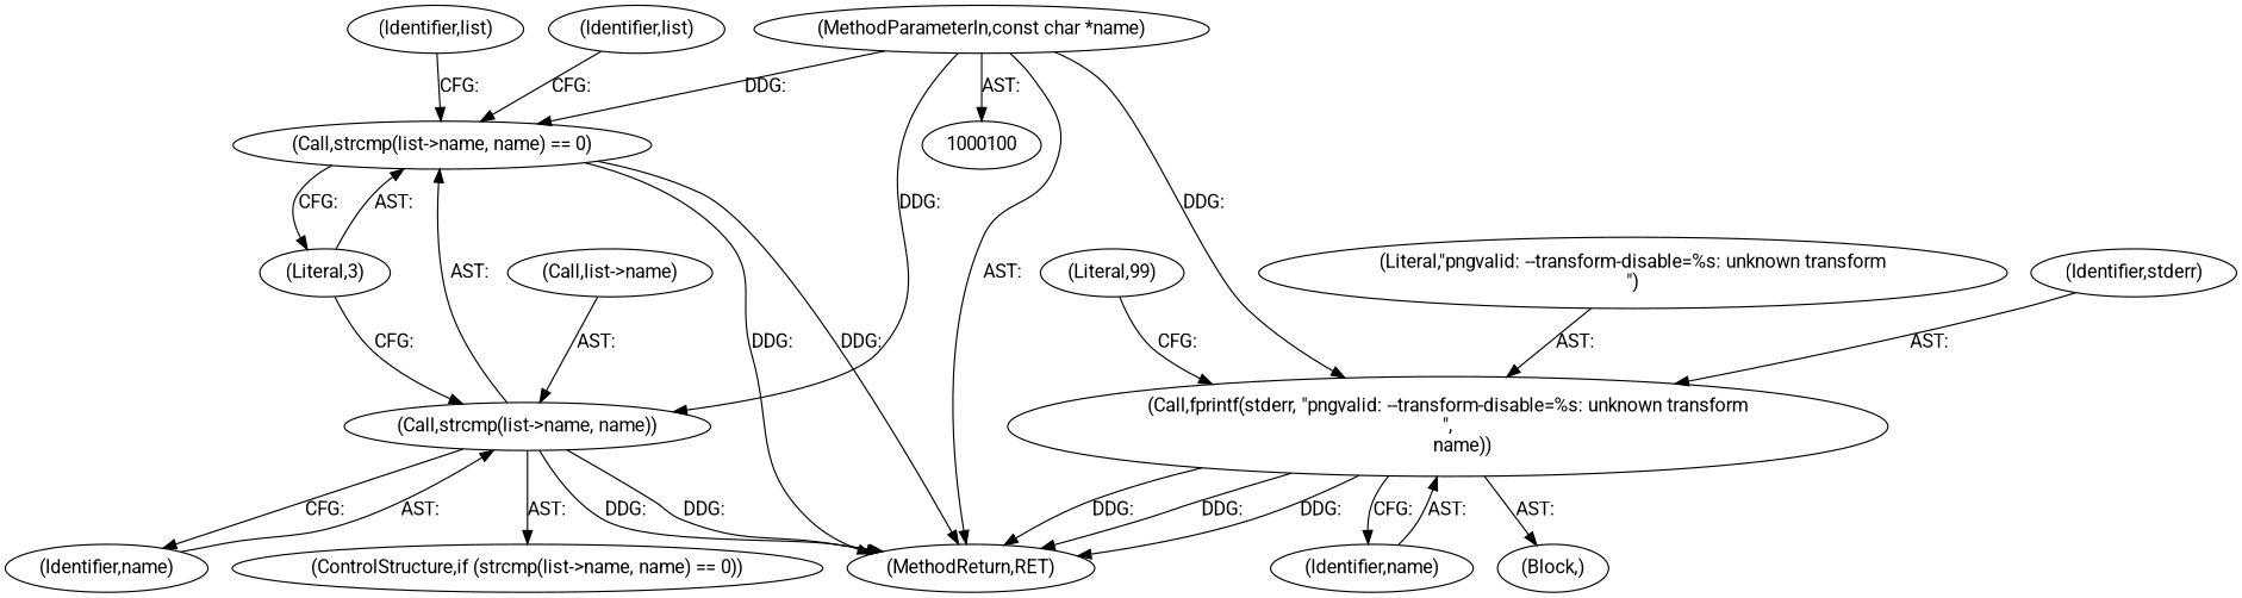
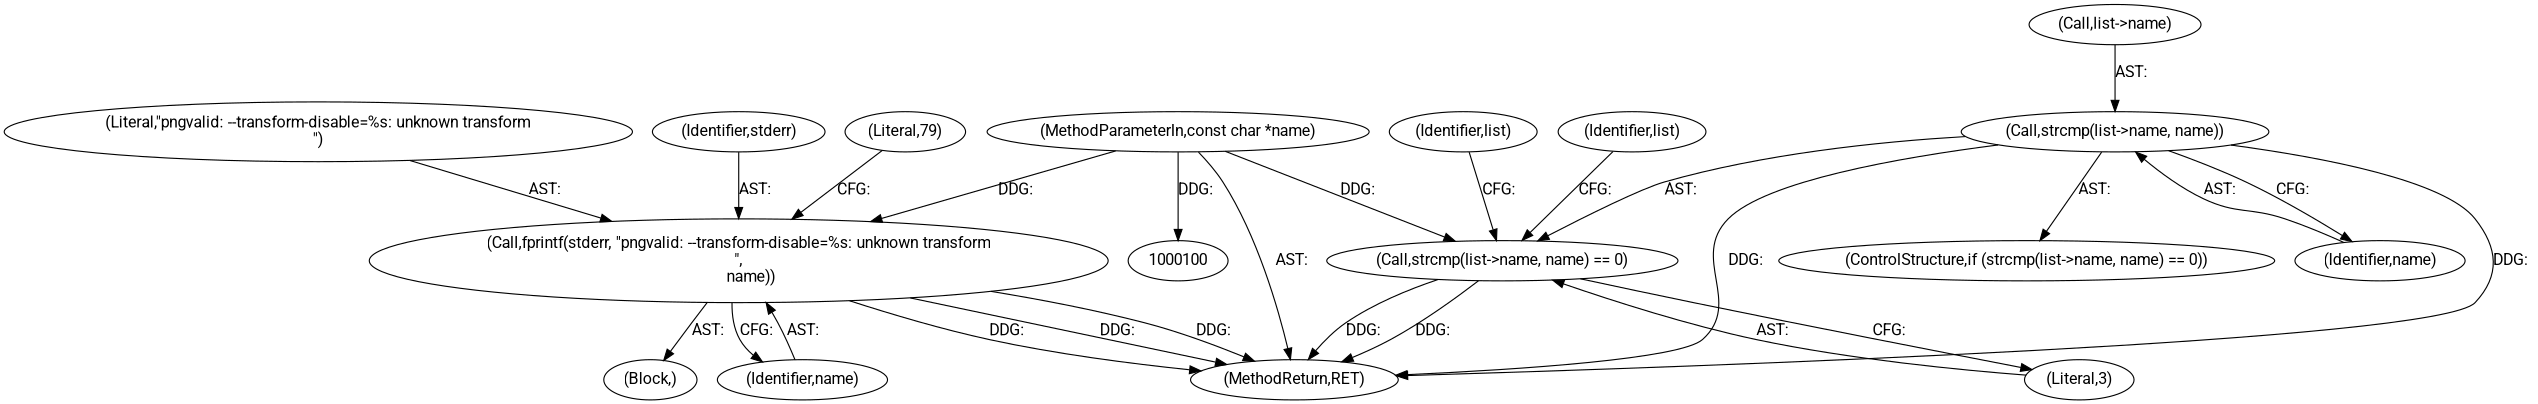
  digraph {
    fontname=Roboto
    node [fontname=Roboto]
    edge [fontname=Roboto]
    n1 [label="(MethodParameterIn,const char *name)"]
    n2 [label="(Call,strcmp(list->name, name) == 0)"]
    n3 [label="(Call,strcmp(list->name, name))"]
    n4 [label="(Call,fprintf(stderr, \"pngvalid: --transform-disable=%s: unknown transform\n\",\n      name))"]
    n5 [label="(MethodReturn,RET)"]
    1000100
    n7 [label="(Literal,3)"]
    n8 [label="(ControlStructure,if (strcmp(list->name, name) == 0))"]
    n9 [label="(Identifier,name)"]
    n10 [label="(Identifier,name)"]
    n11 [label="(Block,)"]
    n12 [label="(Identifier,stderr)"]
    n13 [label="(Call,list->name)"]
    n14 [label="(Identifier,list)"]
-   n15 [label="(Literal,99)"]
+   n15 [label="(Literal,79)"]
    n16 [label="(Identifier,list)"]
    n17 [label="(Literal,\"pngvalid: --transform-disable=%s: unknown transform\n\")"]
    n1 -> n2 [label="DDG: "]
-   n1 -> n3 [label="DDG: "]
    n1 -> n4 [label="DDG: "]
    n1 -> n5 [label="AST: "]
-   n1 -> 1000100 [label="AST: "]
+   n1 -> 1000100 [label="DDG: "]
    n2 -> n5 [label="DDG: "]
    n2 -> n5 [label="DDG: "]
    n2 -> n7 [label="CFG: "]
    n3 -> n2 [label="AST: "]
    n3 -> n5 [label="DDG: "]
    n3 -> n5 [label="DDG: "]
    n3 -> n8 [label="AST: "]
    n3 -> n9 [label="CFG: "]
    n4 -> n5 [label="DDG: "]
    n4 -> n5 [label="DDG: "]
    n4 -> n5 [label="DDG: "]
    n4 -> n10 [label="CFG: "]
    n4 -> n11 [label="AST: "]
    n7 -> n2 [label="AST: "]
-   n7 -> n3 [label="CFG: "]
    n9 -> n3 [label="AST: "]
    n10 -> n4 [label="AST: "]
    n12 -> n4 [label="AST: "]
    n13 -> n3 [label="AST: "]
    n14 -> n2 [label="CFG: "]
    n15 -> n4 [label="CFG: "]
    n16 -> n2 [label="CFG: "]
    n17 -> n4 [label="AST: "]
  }
